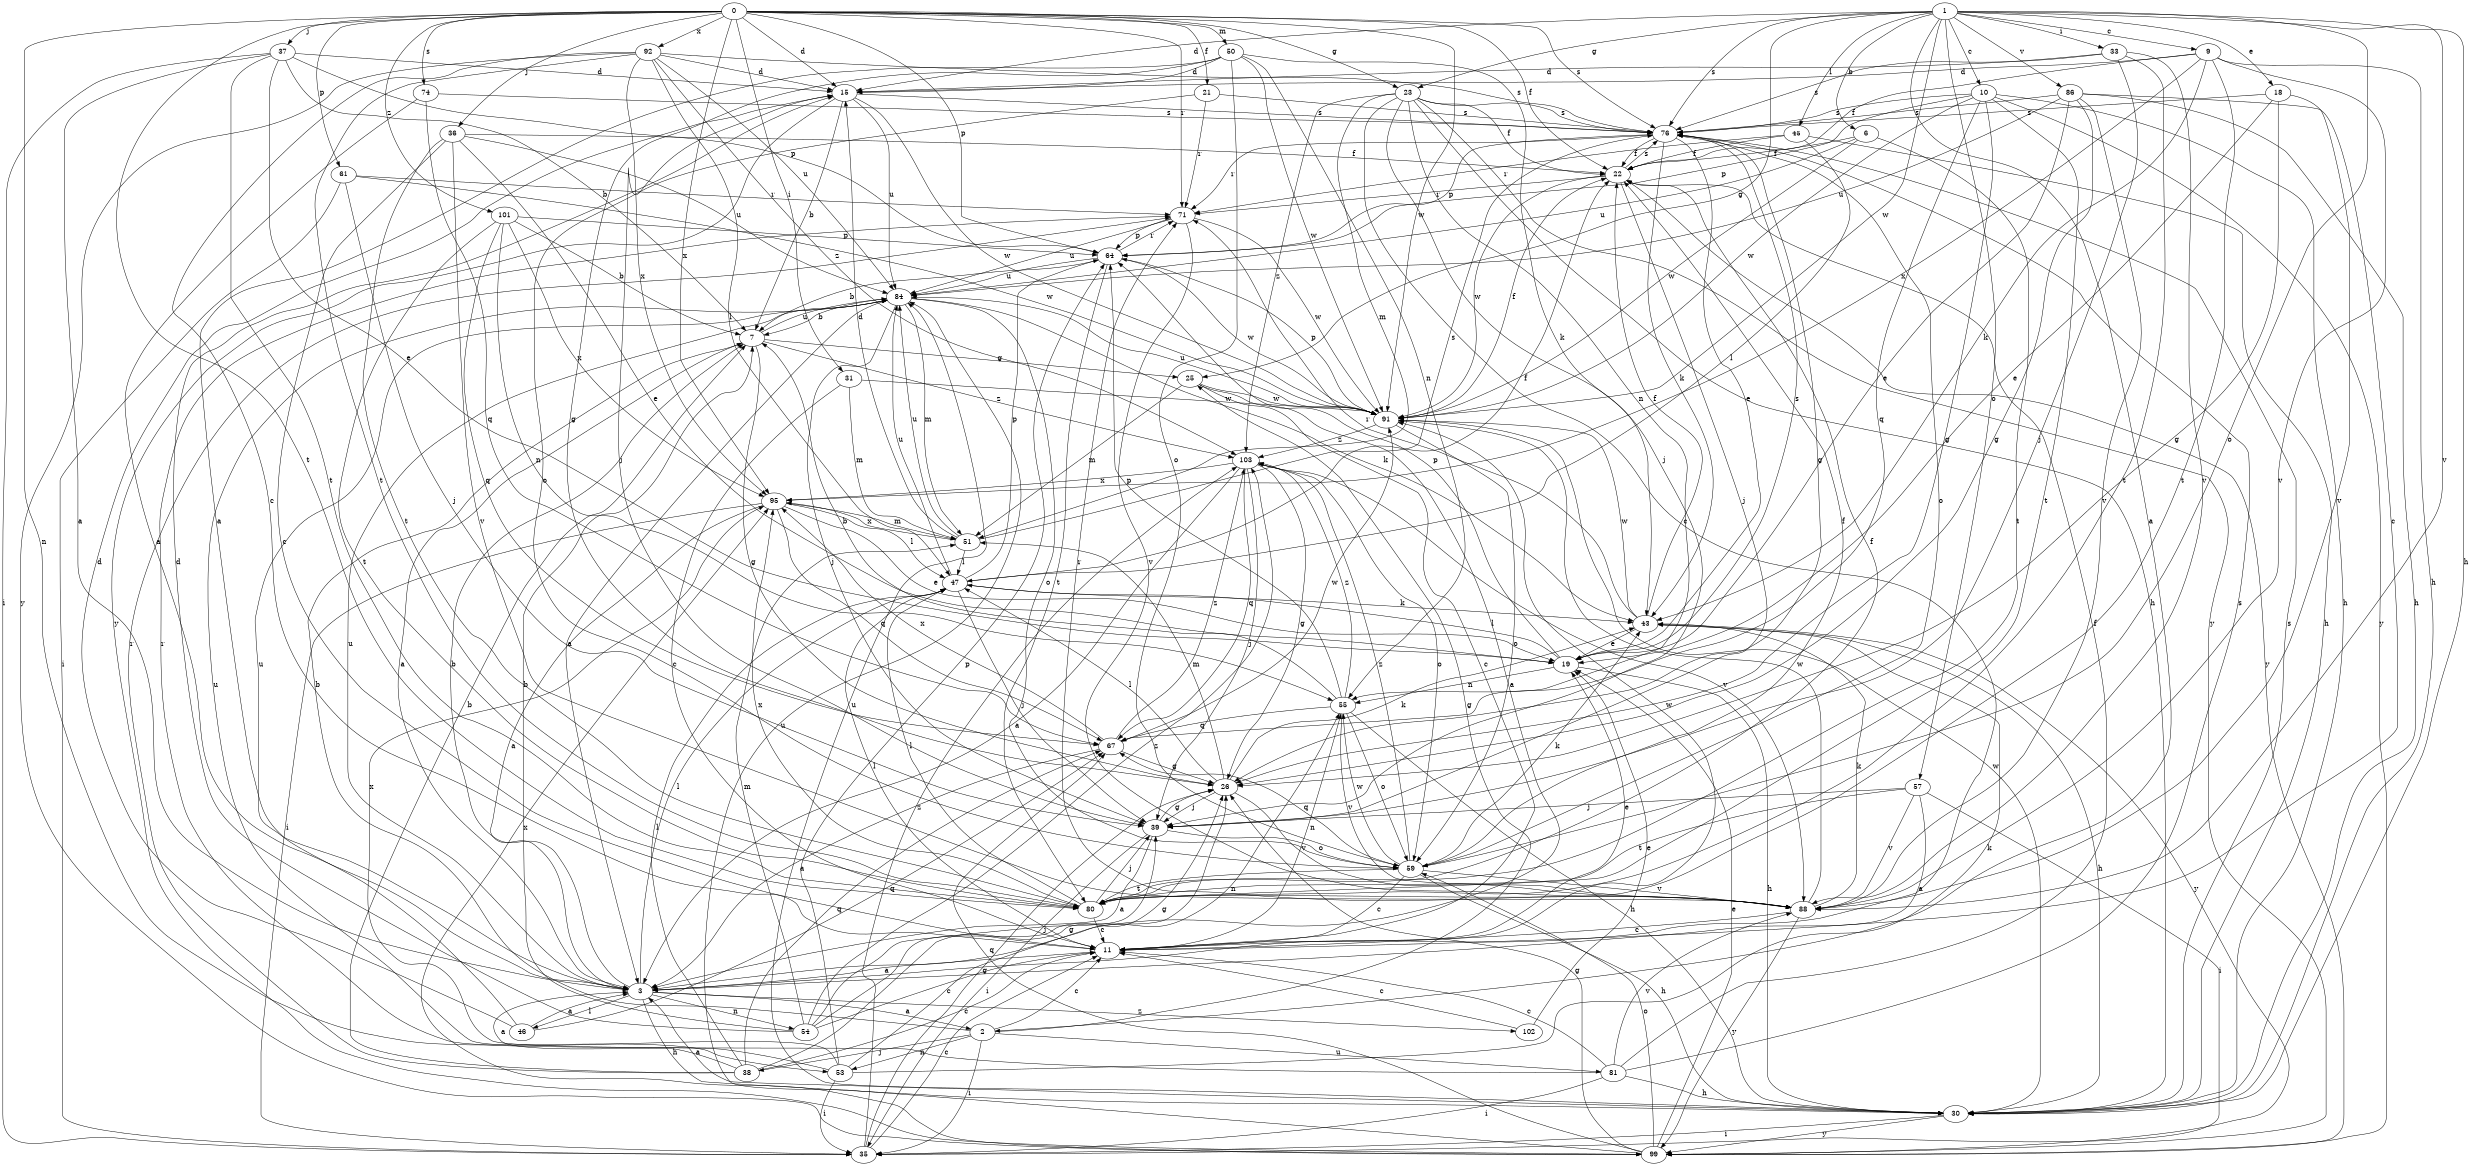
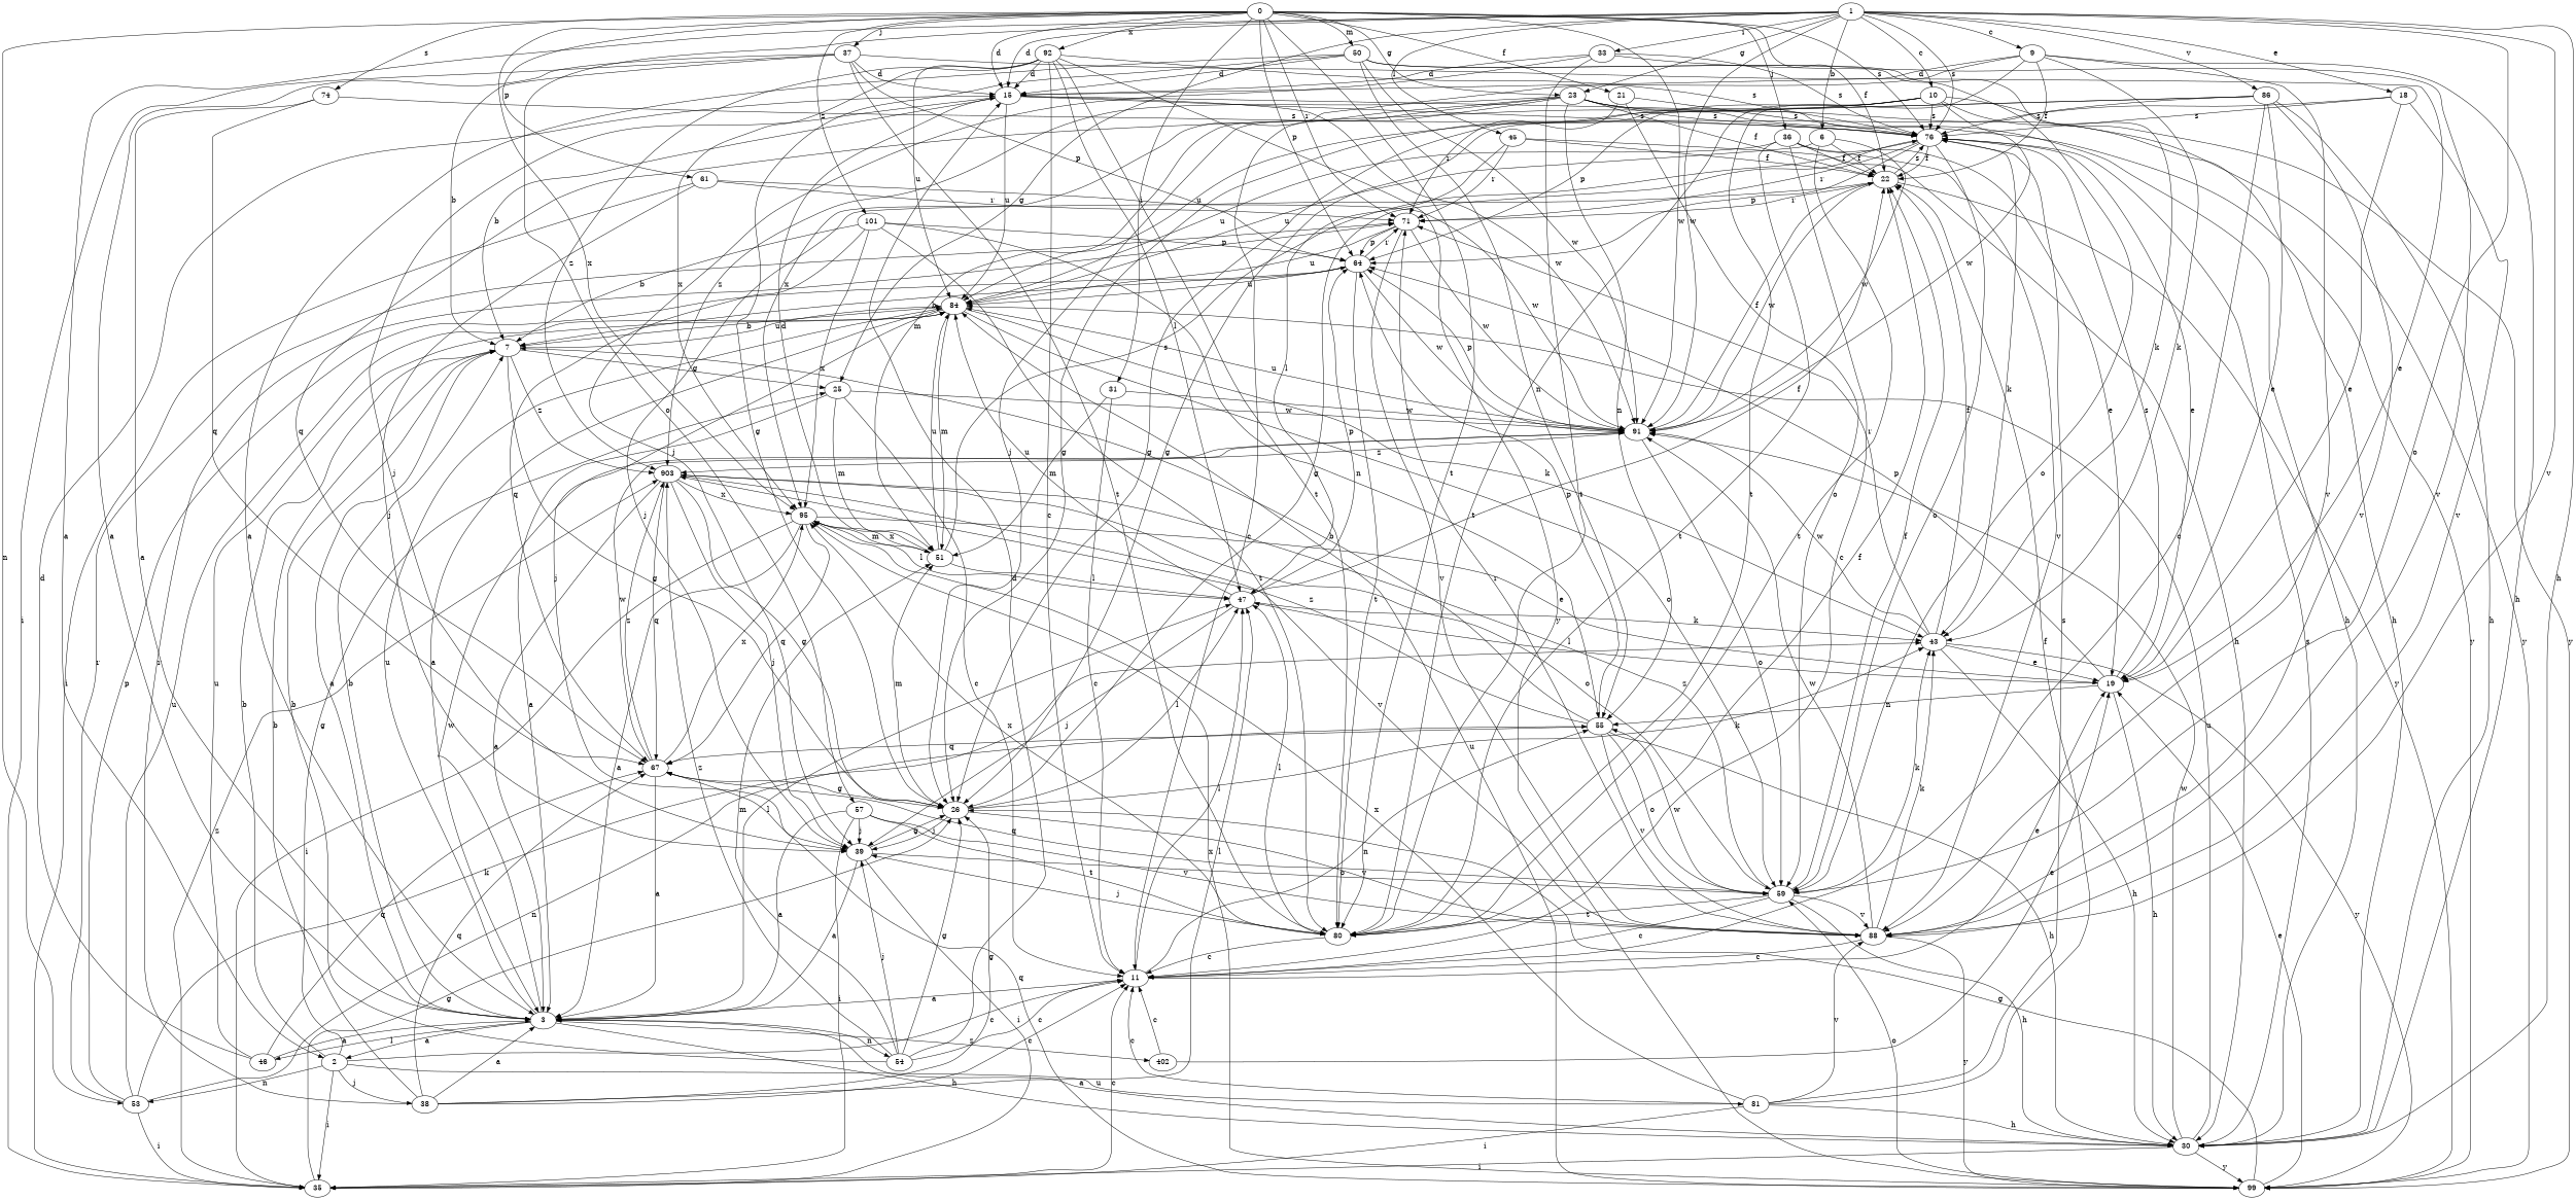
  strict digraph {
    0
    15
    21
    22
    23
    31
    36
    37
    50
    53
    61
    64
    71
    74
    76
    80
    91
    92
    95
    101
    7
    84
    99
    39
    59
    30
    11
-   103
+   103 [label=903]
    55
    51
    88
    19
    35
    3
    26
    43
    67
    47
    1
    2
    6
    9
    10
    18
    25
    33
    45
    57
    86
    38
    81
    46
    54
-   102
+   102 [label=402]
    0 -> 15 [label=d]
    0 -> 21 [label=f]
    0 -> 22 [label=f]
    0 -> 23 [label=g]
    0 -> 31 [label=i]
    0 -> 36 [label=j]
    0 -> 37 [label=j]
    0 -> 50 [label=m]
    0 -> 53 [label=n]
    0 -> 61 [label=p]
    0 -> 64 [label=p]
    0 -> 71 [label=r]
    0 -> 74 [label=s]
    0 -> 76 [label=s]
    0 -> 80 [label=t]
    0 -> 91 [label=w]
    0 -> 92 [label=x]
    0 -> 95 [label=x]
    0 -> 101 [label=z]
    15 -> 76 [label=s]
    15 -> 91 [label=w]
    15 -> 7 [label=b]
    15 -> 84 [label=u]
    15 -> 99 [label=y]
    15 -> 39 [label=j]
    21 -> 71 [label=r]
    21 -> 76 [label=s]
    21 -> 59 [label=o]
    22 -> 71 [label=r]
    22 -> 76 [label=s]
    22 -> 91 [label=w]
    22 -> 99 [label=y]
    22 -> 39 [label=j]
    23 -> 22 [label=f]
    23 -> 76 [label=s]
    23 -> 99 [label=y]
-   23 -> 39 [label=j]
+   23 -> 26 [label=j]
    23 -> 30 [label=h]
    23 -> 11 [label=c]
    23 -> 103 [label=z]
    23 -> 55 [label=n]
    23 -> 51 [label=m]
    31 -> 91 [label=w]
    31 -> 11 [label=c]
    31 -> 51 [label=m]
    36 -> 22 [label=f]
    36 -> 80 [label=t]
    36 -> 84 [label=u]
    36 -> 11 [label=c]
    36 -> 88 [label=v]
    36 -> 19 [label=e]
    37 -> 15 [label=d]
    37 -> 64 [label=p]
    37 -> 80 [label=t]
    37 -> 7 [label=b]
    37 -> 19 [label=e]
    37 -> 35 [label=i]
    37 -> 3 [label=a]
    50 -> 15 [label=d]
    50 -> 91 [label=w]
    50 -> 59 [label=o]
    50 -> 55 [label=n]
    50 -> 3 [label=a]
    50 -> 26 [label=g]
    50 -> 43 [label=k]
    53 -> 64 [label=p]
    53 -> 71 [label=r]
    53 -> 84 [label=u]
    53 -> 55 [label=n]
    53 -> 35 [label=i]
    53 -> 43 [label=k]
    61 -> 71 [label=r]
    61 -> 91 [label=w]
    61 -> 39 [label=j]
    61 -> 35 [label=i]
    64 -> 71 [label=r]
    64 -> 80 [label=t]
    64 -> 91 [label=w]
    64 -> 7 [label=b]
    64 -> 84 [label=u]
    71 -> 64 [label=p]
    71 -> 91 [label=w]
    71 -> 84 [label=u]
    71 -> 88 [label=v]
    74 -> 76 [label=s]
    74 -> 3 [label=a]
    74 -> 67 [label=q]
    76 -> 22 [label=f]
    76 -> 64 [label=p]
    76 -> 71 [label=r]
    76 -> 59 [label=o]
    76 -> 19 [label=e]
    76 -> 26 [label=g]
    76 -> 43 [label=k]
    80 -> 22 [label=f]
    80 -> 95 [label=x]
    80 -> 39 [label=j]
    80 -> 11 [label=c]
    80 -> 47 [label=l]
    91 -> 22 [label=f]
    91 -> 64 [label=p]
    91 -> 84 [label=u]
    91 -> 59 [label=o]
    91 -> 103 [label=z]
    92 -> 15 [label=d]
    92 -> 76 [label=s]
    92 -> 80 [label=t]
    92 -> 95 [label=x]
    92 -> 84 [label=u]
    92 -> 99 [label=y]
    92 -> 11 [label=c]
    92 -> 103 [label=z]
    92 -> 47 [label=l]
    95 -> 51 [label=m]
    95 -> 19 [label=e]
    95 -> 35 [label=i]
    95 -> 3 [label=a]
    95 -> 67 [label=q]
    95 -> 47 [label=l]
    101 -> 64 [label=p]
    101 -> 80 [label=t]
    101 -> 95 [label=x]
    101 -> 7 [label=b]
    101 -> 55 [label=n]
    101 -> 67 [label=q]
    7 -> 84 [label=u]
    7 -> 103 [label=z]
    7 -> 3 [label=a]
    7 -> 26 [label=g]
    7 -> 25 [label=g]
    84 -> 7 [label=b]
    84 -> 39 [label=j]
    84 -> 59 [label=o]
    84 -> 51 [label=m]
    84 -> 3 [label=a]
    84 -> 43 [label=k]
    99 -> 95 [label=x]
    99 -> 84 [label=u]
    99 -> 59 [label=o]
    99 -> 19 [label=e]
    99 -> 26 [label=g]
    99 -> 67 [label=q]
    39 -> 59 [label=o]
    39 -> 35 [label=i]
    39 -> 3 [label=a]
    39 -> 26 [label=g]
    59 -> 22 [label=f]
    59 -> 80 [label=t]
    59 -> 30 [label=h]
    59 -> 11 [label=c]
    59 -> 103 [label=z]
    59 -> 55 [label=w]
    59 -> 88 [label=v]
    59 -> 43 [label=k]
    59 -> 67 [label=q]
    30 -> 76 [label=s]
    30 -> 91 [label=w]
    30 -> 84 [label=u]
    30 -> 99 [label=y]
    30 -> 35 [label=i]
    30 -> 3 [label=a]
    11 -> 55 [label=n]
    11 -> 19 [label=e]
    11 -> 3 [label=a]
    11 -> 47 [label=l]
    103 -> 95 [label=x]
    103 -> 39 [label=j]
    103 -> 59 [label=o]
    103 -> 88 [label=v]
    103 -> 3 [label=a]
    103 -> 26 [label=g]
    103 -> 67 [label=q]
    55 -> 64 [label=p]
    55 -> 7 [label=b]
    55 -> 59 [label=o]
    55 -> 30 [label=h]
    55 -> 103 [label=z]
    55 -> 88 [label=v]
    55 -> 67 [label=q]
    51 -> 15 [label=d]
    51 -> 76 [label=s]
    51 -> 95 [label=x]
    51 -> 84 [label=u]
    51 -> 47 [label=l]
    88 -> 71 [label=r]
    88 -> 91 [label=w]
    88 -> 99 [label=y]
    88 -> 11 [label=c]
    88 -> 43 [label=k]
    19 -> 64 [label=p]
    19 -> 76 [label=s]
    19 -> 30 [label=h]
    19 -> 55 [label=n]
    19 -> 47 [label=l]
    35 -> 11 [label=c]
    35 -> 103 [label=z]
    35 -> 26 [label=g]
    3 -> 91 [label=w]
    3 -> 7 [label=b]
    3 -> 84 [label=u]
    3 -> 30 [label=h]
    3 -> 47 [label=l]
    3 -> 2 [label=a]
    3 -> 46 [label=l]
    3 -> 54 [label=n]
    3 -> 102 [label=z]
    26 -> 39 [label=j]
    26 -> 51 [label=m]
    26 -> 88 [label=v]
    26 -> 43 [label=k]
    26 -> 47 [label=l]
    43 -> 22 [label=f]
    43 -> 71 [label=r]
    43 -> 91 [label=w]
    43 -> 99 [label=y]
    43 -> 30 [label=h]
    43 -> 19 [label=e]
    67 -> 91 [label=w]
    67 -> 95 [label=x]
    67 -> 103 [label=z]
    67 -> 3 [label=a]
    67 -> 26 [label=g]
    47 -> 22 [label=f]
    47 -> 64 [label=p]
    47 -> 84 [label=u]
    47 -> 39 [label=j]
    47 -> 43 [label=k]
    1 -> 15 [label=d]
    1 -> 23 [label=g]
    1 -> 76 [label=s]
    1 -> 91 [label=w]
    1 -> 59 [label=o]
    1 -> 30 [label=h]
    1 -> 88 [label=v]
    1 -> 2 [label=a]
    1 -> 6 [label=b]
    1 -> 9 [label=c]
    1 -> 10 [label=c]
    1 -> 18 [label=e]
    1 -> 25 [label=g]
    1 -> 33 [label=i]
    1 -> 45 [label=l]
    1 -> 57 [label=o]
    1 -> 86 [label=v]
    2 -> 53 [label=n]
    2 -> 7 [label=b]
    2 -> 11 [label=c]
    2 -> 35 [label=i]
    2 -> 25 [label=g]
    2 -> 38 [label=j]
    2 -> 81 [label=u]
    6 -> 22 [label=f]
    6 -> 80 [label=t]
    6 -> 91 [label=w]
    6 -> 84 [label=u]
    9 -> 15 [label=d]
    9 -> 22 [label=f]
    9 -> 80 [label=t]
    9 -> 95 [label=x]
    9 -> 30 [label=h]
    9 -> 88 [label=v]
    9 -> 43 [label=k]
    10 -> 64 [label=p]
    10 -> 76 [label=s]
    10 -> 80 [label=t]
    10 -> 91 [label=w]
    10 -> 99 [label=y]
    10 -> 30 [label=h]
    10 -> 26 [label=g]
    10 -> 67 [label=q]
    18 -> 76 [label=s]
    18 -> 88 [label=v]
    18 -> 19 [label=e]
    18 -> 26 [label=g]
    25 -> 91 [label=w]
    25 -> 11 [label=c]
    25 -> 51 [label=m]
    25 -> 3 [label=a]
    33 -> 15 [label=d]
    33 -> 76 [label=s]
    33 -> 80 [label=t]
    33 -> 39 [label=j]
    33 -> 88 [label=v]
    45 -> 22 [label=f]
    45 -> 71 [label=r]
    45 -> 30 [label=h]
    45 -> 47 [label=l]
    57 -> 80 [label=t]
    57 -> 39 [label=j]
    57 -> 88 [label=v]
    57 -> 35 [label=i]
    57 -> 3 [label=a]
    86 -> 76 [label=s]
    86 -> 84 [label=u]
    86 -> 30 [label=h]
    86 -> 11 [label=c]
    86 -> 88 [label=v]
    86 -> 19 [label=e]
    86 -> 26 [label=g]
    38 -> 71 [label=r]
    38 -> 7 [label=b]
    38 -> 11 [label=c]
    38 -> 3 [label=a]
    38 -> 26 [label=g]
    38 -> 67 [label=q]
    38 -> 47 [label=l]
    81 -> 22 [label=f]
    81 -> 76 [label=s]
    81 -> 95 [label=x]
    81 -> 30 [label=h]
    81 -> 11 [label=c]
    81 -> 88 [label=v]
    81 -> 35 [label=i]
    46 -> 15 [label=d]
    46 -> 84 [label=u]
    46 -> 3 [label=a]
    46 -> 67 [label=q]
    54 -> 15 [label=d]
    54 -> 7 [label=b]
    54 -> 39 [label=j]
    54 -> 11 [label=c]
    54 -> 103 [label=z]
    54 -> 51 [label=m]
    54 -> 26 [label=g]
    102 -> 11 [label=c]
    102 -> 19 [label=e]
  }
